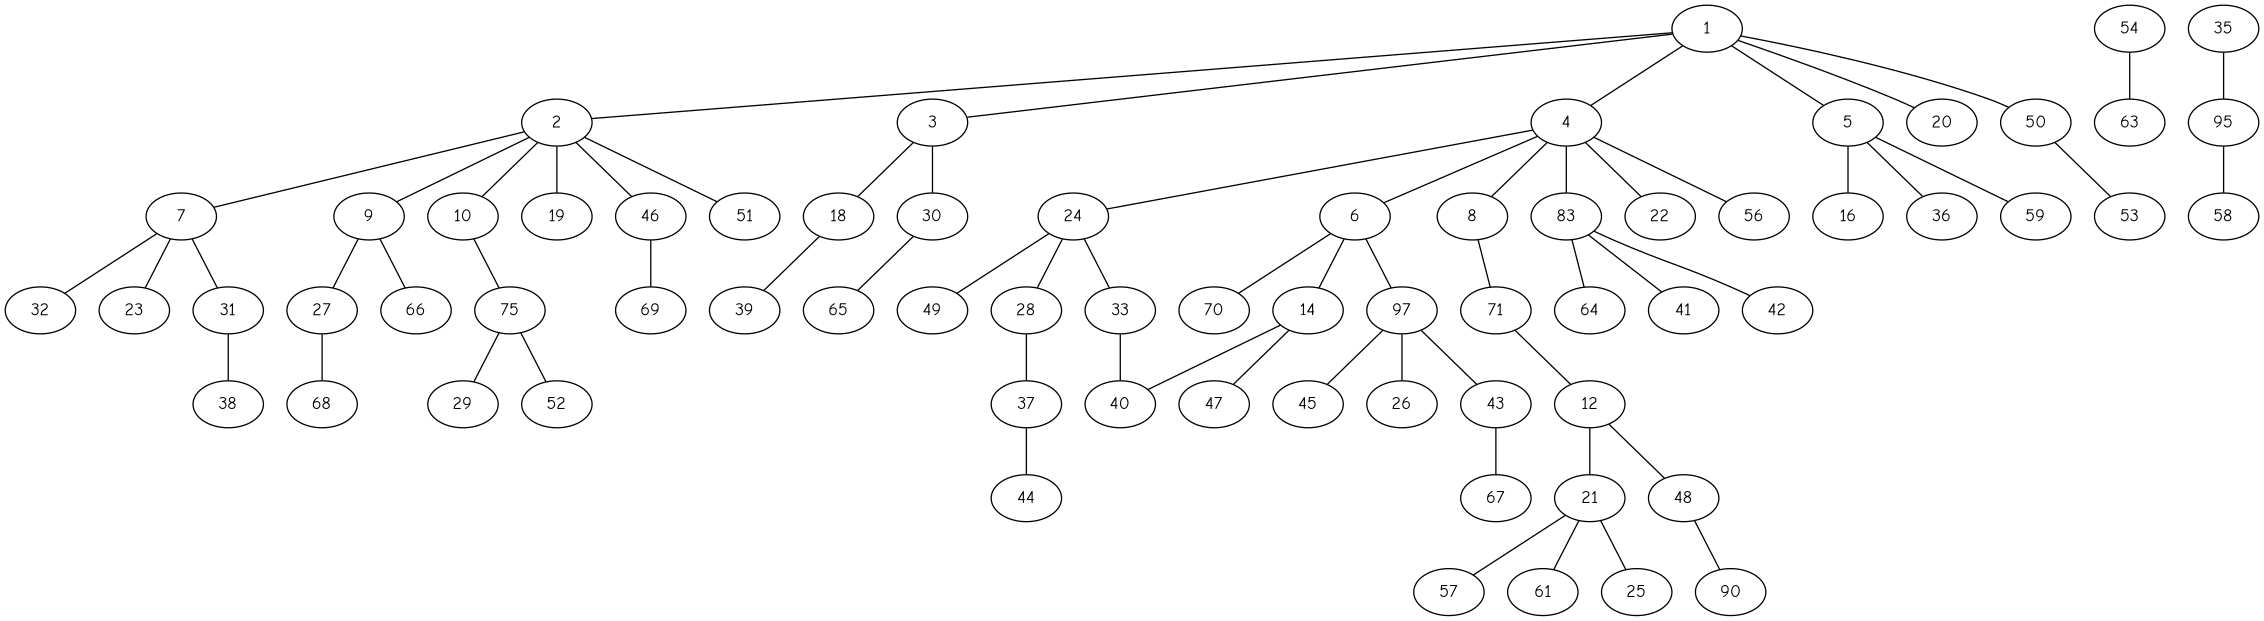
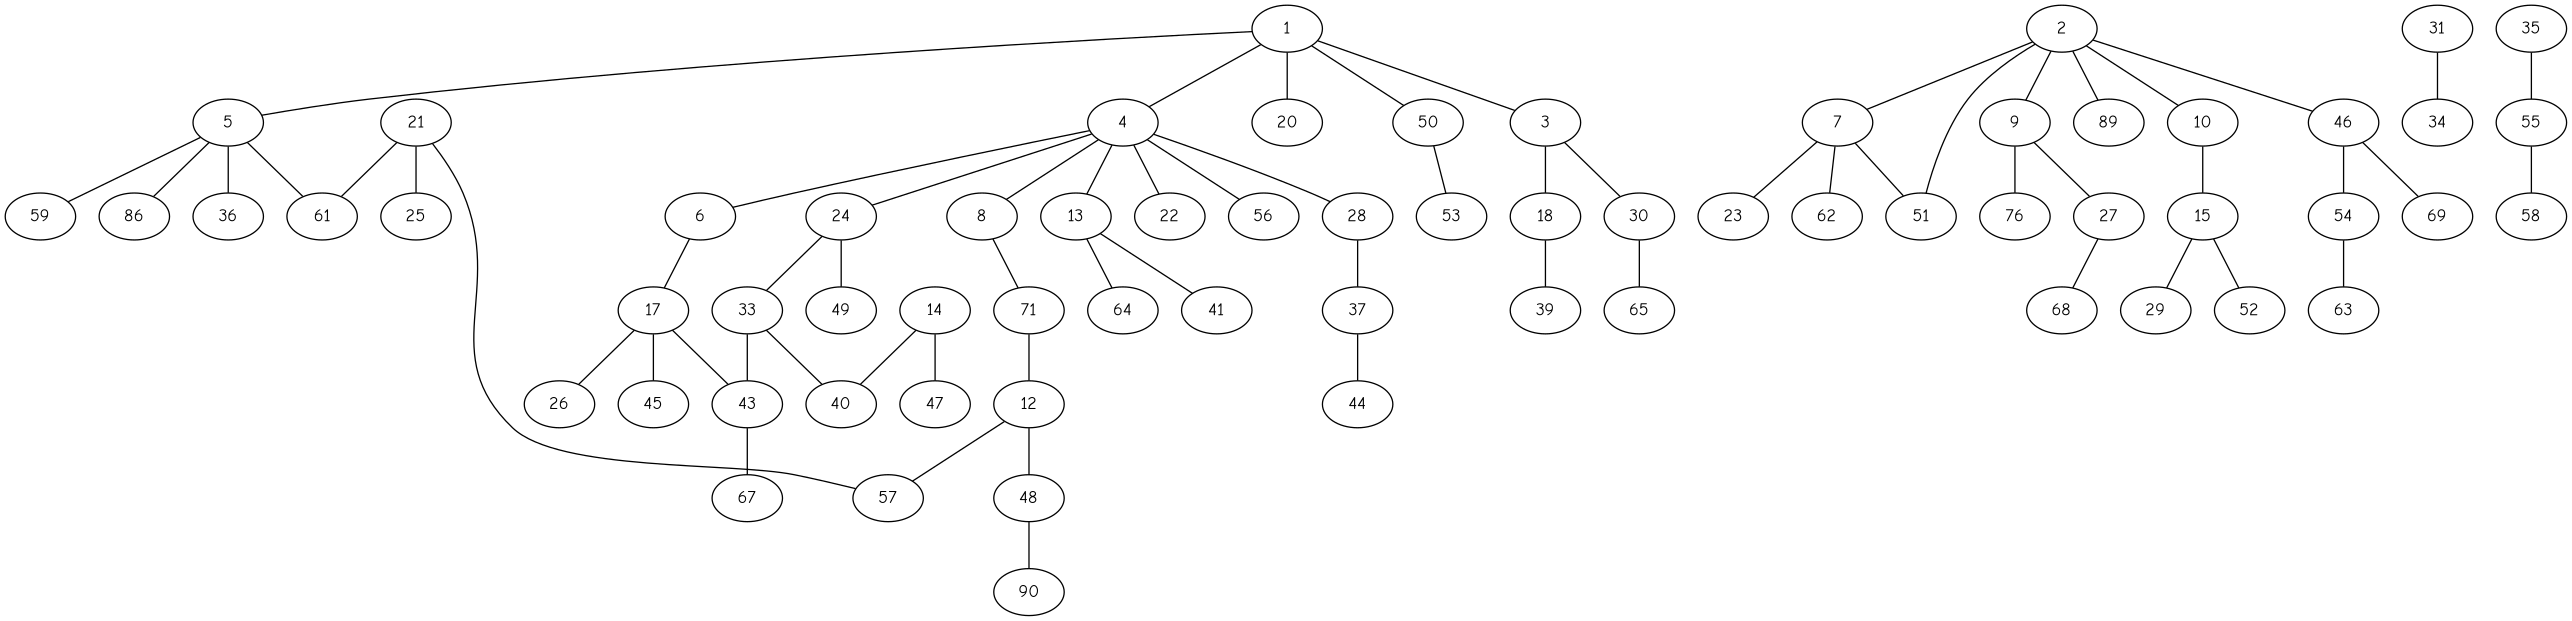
  graph {
    fontname="Comic Neue"
    node [fontname="Comic Neue"]
    edge [fontname="Comic Neue"]
    1
    2
    3
    4
    5
    20
    50
    7
    9
    10
-   19
+   19 [label=89]
    46
    51
    18
    30
    6
    8
-   13 [label=83]
+   13
    22
    24
    56
-   16
+   16 [label=86]
    36
    59
    61
    53
    23
    31
-   62 [label=32]
+   62
    27
-   66
-   15 [label=75]
+   66 [label=76]
+   15
    29
    52
    54
    69
    39
    65
    14
-   17 [label=97]
-   70
+   17
    n42 [label=71]
    41
-   42
    64
    28
    33
    49
-   38
+   38 [label=34]
    68
    63
    40
    47
    26
    43
    45
    12
    37
    67
    21
    48
    25
    57
    n64 [label=90]
    35
-   55 [label=95]
+   55
    44
    58
-   1 -- 2
    1 -- 3
    1 -- 4
    1 -- 5
    1 -- 20
    1 -- 50
    2 -- 7
    2 -- 9
    2 -- 10
    2 -- 19
    2 -- 46
    2 -- 51
    3 -- 18
    3 -- 30
    4 -- 6
    4 -- 8
    4 -- 13
    4 -- 22
    4 -- 24
    4 -- 56
    5 -- 16
    5 -- 36
    5 -- 59
+   5 -- 61
    50 -- 53
    7 -- 23
-   7 -- 31
+   7 -- 51
    7 -- 62
    9 -- 27
    9 -- 66
    10 -- 15
+   46 -- 54
    46 -- 69
    18 -- 39
    30 -- 65
-   6 -- 14
    6 -- 17
-   6 -- 70
    8 -- n42
    13 -- 41
-   13 -- 42
    13 -- 64
-   24 -- 28
+   4 -- 28
    24 -- 33
    24 -- 49
    31 -- 38
    27 -- 68
    15 -- 29
    15 -- 52
    54 -- 63
    14 -- 40
    14 -- 47
    17 -- 26
    17 -- 43
    17 -- 45
    n42 -- 12
    28 -- 37
    33 -- 40
+   33 -- 43
    43 -- 67
-   12 -- 21
+   12 -- 57
    12 -- 48
    37 -- 44
    21 -- 61
    21 -- 25
    21 -- 57
    48 -- n64
    35 -- 55
    55 -- 58
  }
